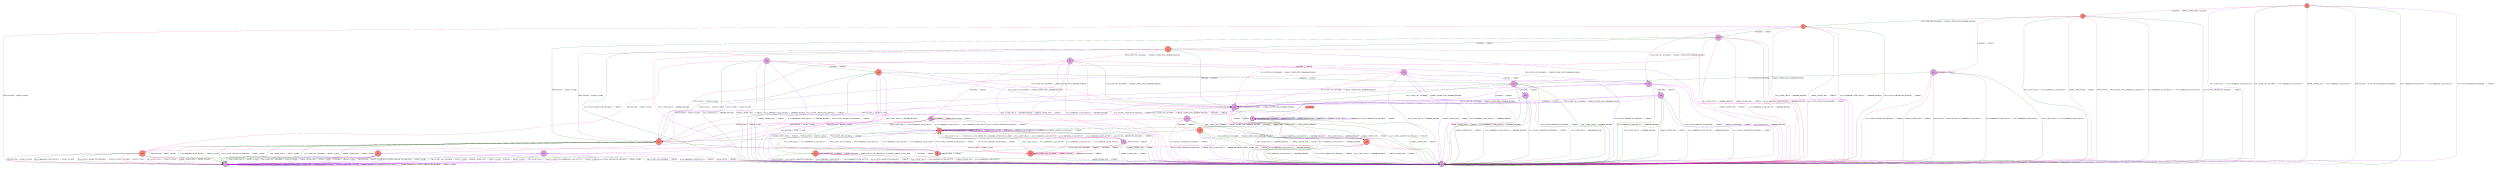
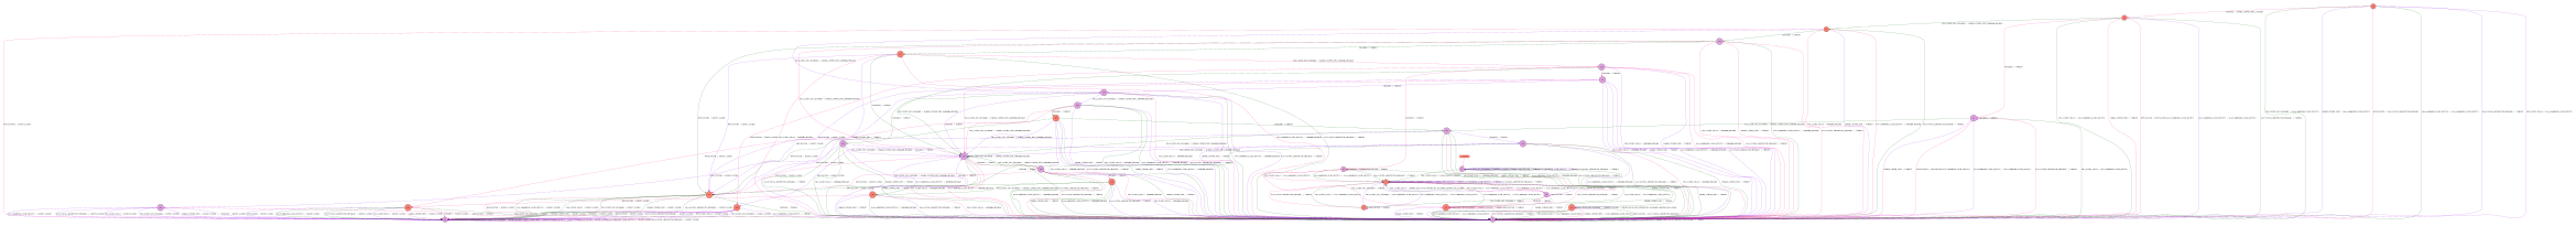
  digraph {
    fontname="Source Code Pro"
    node [fillcolor=plum fontname="Source Code Pro" shape=circle style=filled]
    edge [color=purple fontname="Source Code Pro"]
    n1 [label=s0]
    n2 [fillcolor=salmon label=s1]
    n3 [label=s2]
    n4 [label=s3]
    n5 [fillcolor=salmon label=s4]
    n6 [fillcolor=salmon label=s10]
    n7 [fillcolor=salmon label=s5]
    n8 [fillcolor=salmon label=s6]
    n9 [label=s9]
    n10 [fillcolor=salmon label=s11]
    n11 [fillcolor=salmon label=s7]
    n12 [label=s20]
    n13 [label=s8]
    n14 [label=s12]
    n15 [label=s14]
    n16 [label=s21]
    n17 [fillcolor=salmon label=s13]
    n18 [fillcolor=salmon label=s17]
    n19 [label=s26]
    n20 [label=s15]
    n21 [label=s29]
    n22 [label=s18]
    n23 [label=s27]
    n24 [label=s16]
    n25 [fillcolor=salmon label=s24]
    n26 [fillcolor=salmon label=s30]
    n27 [fillcolor=salmon label=s69]
    n28 [label=s25]
    n29 [label=s22]
    n30 [fillcolor=salmon label=s23]
    n31 [fillcolor=salmon label=s28]
    __start0 [fillcolor=salmon height=0 shape=none width=0]
    n1 -> n1 [color=deeppink label="PSK_CLIENT_KEY_EXCHANGE / TIMEOUT"]
    n1 -> n1 [label="FINISHED / TIMEOUT"]
    n1 -> n1 [label="APPLICATION / TIMEOUT"]
    n1 -> n1 [color=darkgreen label="Alert(WARNING,CLOSE_NOTIFY) / TIMEOUT"]
    n1 -> n1 [label="Alert(FATAL,UNEXPECTED_MESSAGE) / TIMEOUT"]
    n1 -> n2 [color=darkgreen label="PSK_CLIENT_HELLO / HELLO_VERIFY_REQUEST"]
    n1 -> n3 [color=darkgreen label="CHANGE_CIPHER_SPEC / TIMEOUT"]
    n2 -> n2 [color=darkgreen label="PSK_CLIENT_KEY_EXCHANGE / TIMEOUT"]
    n2 -> n2 [color=darkgreen label="FINISHED / TIMEOUT"]
    n2 -> n2 [label="APPLICATION / TIMEOUT"]
    n2 -> n2 [label="Alert(WARNING,CLOSE_NOTIFY) / TIMEOUT"]
    n2 -> n2 [label="Alert(FATAL,UNEXPECTED_MESSAGE) / TIMEOUT"]
    n2 -> n4 [label="PSK_CLIENT_HELLO / SERVER_HELLO,PSK_SERVER_KEY_EXCHANGE,SERVER_HELLO_DONE"]
    n3 -> n2 [color=darkgreen label="CHANGE_CIPHER_SPEC / TIMEOUT"]
    n3 -> n3 [label="PSK_CLIENT_HELLO / TIMEOUT"]
    n3 -> n3 [label="PSK_CLIENT_KEY_EXCHANGE / TIMEOUT"]
    n3 -> n3 [label="CHANGE_CIPHER_SPEC / TIMEOUT"]
    n3 -> n3 [color=darkgreen label="FINISHED / TIMEOUT"]
    n3 -> n3 [color=deeppink label="APPLICATION / TIMEOUT"]
    n3 -> n3 [color=darkgreen label="Alert(WARNING,CLOSE_NOTIFY) / TIMEOUT"]
    n3 -> n3 [color=darkgreen label="Alert(FATAL,UNEXPECTED_MESSAGE) / TIMEOUT"]
    n4 -> n2 [color=deeppink label="PSK_CLIENT_HELLO / Alert(WARNING,CLOSE_NOTIFY)"]
    n4 -> n2 [color=deeppink label="Alert(WARNING,CLOSE_NOTIFY) / Alert(WARNING,CLOSE_NOTIFY)"]
    n4 -> n2 [label="Alert(FATAL,UNEXPECTED_MESSAGE) / TIMEOUT"]
    n4 -> n3 [label="CHANGE_CIPHER_SPEC / TIMEOUT"]
    n4 -> n4 [color=deeppink label="APPLICATION / TIMEOUT"]
    n4 -> n5 [color=darkgreen label="PSK_CLIENT_KEY_EXCHANGE / TIMEOUT"]
    n4 -> n6 [color=deeppink label="FINISHED / TIMEOUT"]
    n5 -> n2 [color=darkgreen label="PSK_CLIENT_HELLO / Alert(WARNING,CLOSE_NOTIFY)"]
    n5 -> n2 [label="PSK_CLIENT_KEY_EXCHANGE / Alert(WARNING,CLOSE_NOTIFY)"]
    n5 -> n2 [label="Alert(WARNING,CLOSE_NOTIFY) / Alert(WARNING,CLOSE_NOTIFY)"]
    n5 -> n2 [color=deeppink label="Alert(FATAL,UNEXPECTED_MESSAGE) / TIMEOUT"]
    n5 -> n5 [label="APPLICATION / TIMEOUT"]
    n6 -> n2 [color=darkgreen label="PSK_CLIENT_HELLO / Alert(WARNING,CLOSE_NOTIFY)"]
    n6 -> n2 [color=darkgreen label="Alert(WARNING,CLOSE_NOTIFY) / Alert(WARNING,CLOSE_NOTIFY)"]
    n6 -> n2 [color=deeppink label="Alert(FATAL,UNEXPECTED_MESSAGE) / TIMEOUT"]
    n6 -> n3 [label="CHANGE_CIPHER_SPEC / TIMEOUT"]
    n6 -> n6 [label="PSK_CLIENT_KEY_EXCHANGE / TIMEOUT"]
    n6 -> n6 [color=deeppink label="FINISHED / TIMEOUT"]
    n6 -> n6 [color=deeppink label="APPLICATION / TIMEOUT"]
    n7 -> n3 [label="PSK_CLIENT_HELLO / Alert(WARNING,CLOSE_NOTIFY)"]
    n7 -> n3 [color=darkgreen label="PSK_CLIENT_KEY_EXCHANGE / Alert(WARNING,CLOSE_NOTIFY)"]
    n7 -> n3 [label="CHANGE_CIPHER_SPEC / Alert(WARNING,CLOSE_NOTIFY)"]
    n7 -> n3 [color=deeppink label="APPLICATION / Alert(FATAL,UNEXPECTED_MESSAGE)"]
    n7 -> n3 [color=darkgreen label="Alert(WARNING,CLOSE_NOTIFY) / Alert(WARNING,CLOSE_NOTIFY)"]
    n7 -> n3 [label="Alert(FATAL,UNEXPECTED_MESSAGE) / TIMEOUT"]
    n7 -> n8 [color=deeppink label="FINISHED / CHANGE_CIPHER_SPEC,FINISHED"]
    n8 -> n3 [color=darkgreen label="PSK_CLIENT_HELLO / Alert(WARNING,CLOSE_NOTIFY)"]
    n8 -> n3 [color=deeppink label="CHANGE_CIPHER_SPEC / TIMEOUT"]
    n8 -> n3 [color=deeppink label="APPLICATION / APPLICATION,Alert(WARNING,CLOSE_NOTIFY)"]
    n8 -> n3 [label="Alert(WARNING,CLOSE_NOTIFY) / Alert(WARNING,CLOSE_NOTIFY)"]
    n8 -> n3 [color=darkgreen label="Alert(FATAL,UNEXPECTED_MESSAGE) / TIMEOUT"]
    n8 -> n11 [color=darkgreen label="PSK_CLIENT_KEY_EXCHANGE / CHANGE_CIPHER_SPEC,UNKNOWN_MESSAGE"]
    n8 -> n12 [color=deeppink label="FINISHED / TIMEOUT"]
    n9 -> n2 [color=deeppink label="PSK_CLIENT_HELLO / Alert(WARNING,CLOSE_NOTIFY)"]
    n9 -> n2 [color=darkgreen label="Alert(WARNING,CLOSE_NOTIFY) / Alert(WARNING,CLOSE_NOTIFY)"]
    n9 -> n2 [color=darkgreen label="Alert(FATAL,UNEXPECTED_MESSAGE) / TIMEOUT"]
    n9 -> n6 [color=deeppink label="PSK_CLIENT_KEY_EXCHANGE / TIMEOUT"]
    n9 -> n9 [color=darkgreen label="FINISHED / TIMEOUT"]
    n9 -> n9 [color=deeppink label="APPLICATION / TIMEOUT"]
    n9 -> n10 [color=darkgreen label="CHANGE_CIPHER_SPEC / TIMEOUT"]
    n10 -> n3 [color=darkgreen label="PSK_CLIENT_HELLO / Alert(WARNING,CLOSE_NOTIFY)"]
    n10 -> n3 [color=deeppink label="CHANGE_CIPHER_SPEC / Alert(WARNING,CLOSE_NOTIFY)"]
    n10 -> n3 [color=darkgreen label="APPLICATION / Alert(FATAL,UNEXPECTED_MESSAGE)"]
    n10 -> n3 [color=darkgreen label="Alert(WARNING,CLOSE_NOTIFY) / Alert(WARNING,CLOSE_NOTIFY)"]
    n10 -> n3 [color=deeppink label="Alert(FATAL,UNEXPECTED_MESSAGE) / TIMEOUT"]
    n10 -> n10 [color=deeppink label="PSK_CLIENT_KEY_EXCHANGE / TIMEOUT"]
    n10 -> n10 [label="FINISHED / SERVER_HELLO,PSK_SERVER_KEY_EXCHANGE,SERVER_HELLO_DONE"]
    n11 -> n3 [color=deeppink label="PSK_CLIENT_HELLO / UNKNOWN_MESSAGE"]
    n11 -> n3 [label="CHANGE_CIPHER_SPEC / TIMEOUT"]
    n11 -> n3 [color=deeppink label="Alert(WARNING,CLOSE_NOTIFY) / UNKNOWN_MESSAGE"]
    n11 -> n3 [color=darkgreen label="Alert(FATAL,UNEXPECTED_MESSAGE) / TIMEOUT"]
    n11 -> n13 [color=deeppink label="APPLICATION / SOCKET_CLOSED"]
    n11 -> n14 [color=darkgreen label="FINISHED / TIMEOUT"]
    n11 -> n15 [label="PSK_CLIENT_KEY_EXCHANGE / CHANGE_CIPHER_SPEC,UNKNOWN_MESSAGE"]
    n12 -> n3 [color=darkgreen label="PSK_CLIENT_HELLO / Alert(WARNING,CLOSE_NOTIFY)"]
    n12 -> n3 [label="CHANGE_CIPHER_SPEC / TIMEOUT"]
    n12 -> n3 [color=deeppink label="APPLICATION / APPLICATION,Alert(WARNING,CLOSE_NOTIFY)"]
    n12 -> n3 [label="Alert(WARNING,CLOSE_NOTIFY) / Alert(WARNING,CLOSE_NOTIFY)"]
    n12 -> n3 [color=deeppink label="Alert(FATAL,UNEXPECTED_MESSAGE) / TIMEOUT"]
    n12 -> n12 [label="FINISHED / TIMEOUT"]
    n12 -> n16 [color=darkgreen label="PSK_CLIENT_KEY_EXCHANGE / CHANGE_CIPHER_SPEC,UNKNOWN_MESSAGE"]
    n13 -> n13 [color=darkgreen label="PSK_CLIENT_HELLO / SOCKET_CLOSED"]
    n13 -> n13 [color=darkgreen label="PSK_CLIENT_KEY_EXCHANGE / SOCKET_CLOSED"]
    n13 -> n13 [color=darkgreen label="CHANGE_CIPHER_SPEC / SOCKET_CLOSED"]
    n13 -> n13 [color=darkgreen label="FINISHED / SOCKET_CLOSED"]
    n13 -> n13 [label="APPLICATION / SOCKET_CLOSED"]
    n13 -> n13 [label="Alert(WARNING,CLOSE_NOTIFY) / SOCKET_CLOSED"]
    n13 -> n13 [color=deeppink label="Alert(FATAL,UNEXPECTED_MESSAGE) / SOCKET_CLOSED"]
    n14 -> n3 [color=deeppink label="PSK_CLIENT_HELLO / UNKNOWN_MESSAGE"]
    n14 -> n3 [color=deeppink label="CHANGE_CIPHER_SPEC / TIMEOUT"]
    n14 -> n3 [color=darkgreen label="Alert(WARNING,CLOSE_NOTIFY) / UNKNOWN_MESSAGE"]
    n14 -> n3 [color=deeppink label="Alert(FATAL,UNEXPECTED_MESSAGE) / TIMEOUT"]
    n14 -> n17 [color=darkgreen label="APPLICATION / SOCKET_CLOSED"]
    n14 -> n18 [color=darkgreen label="FINISHED / TIMEOUT"]
    n14 -> n19 [color=deeppink label="PSK_CLIENT_KEY_EXCHANGE / CHANGE_CIPHER_SPEC,UNKNOWN_MESSAGE"]
    n15 -> n3 [color=deeppink label="PSK_CLIENT_HELLO / UNKNOWN_MESSAGE"]
    n15 -> n3 [label="CHANGE_CIPHER_SPEC / TIMEOUT"]
    n15 -> n3 [color=darkgreen label="Alert(WARNING,CLOSE_NOTIFY) / UNKNOWN_MESSAGE"]
    n15 -> n3 [label="Alert(FATAL,UNEXPECTED_MESSAGE) / TIMEOUT"]
    n15 -> n17 [label="APPLICATION / SOCKET_CLOSED"]
    n15 -> n19 [label="FINISHED / TIMEOUT"]
    n15 -> n20 [color=darkgreen label="FINISHED / TIMEOUT"]
-   n21 -> n15 [label="PSK_CLIENT_KEY_EXCHANGE / CHANGE_CIPHER_SPEC,UNKNOWN_MESSAGE"]
+   n15 -> n21 [label="PSK_CLIENT_KEY_EXCHANGE / CHANGE_CIPHER_SPEC,UNKNOWN_MESSAGE"]
    n16 -> n3 [color=darkgreen label="PSK_CLIENT_HELLO / UNKNOWN_MESSAGE"]
    n16 -> n3 [color=deeppink label="CHANGE_CIPHER_SPEC / TIMEOUT"]
    n16 -> n3 [color=darkgreen label="Alert(WARNING,CLOSE_NOTIFY) / UNKNOWN_MESSAGE"]
    n16 -> n3 [color=darkgreen label="Alert(FATAL,UNEXPECTED_MESSAGE) / TIMEOUT"]
    n16 -> n17 [label="APPLICATION / SOCKET_CLOSED"]
    n16 -> n19 [color=darkgreen label="PSK_CLIENT_KEY_EXCHANGE / CHANGE_CIPHER_SPEC,UNKNOWN_MESSAGE"]
    n16 -> n29 [label="FINISHED / TIMEOUT"]
    n17 -> n3 [color=darkgreen label="FINISHED / TIMEOUT"]
    n17 -> n13 [color=darkgreen label="PSK_CLIENT_HELLO / SOCKET_CLOSED"]
    n17 -> n13 [color=darkgreen label="PSK_CLIENT_KEY_EXCHANGE / SOCKET_CLOSED"]
    n17 -> n13 [color=darkgreen label="CHANGE_CIPHER_SPEC / SOCKET_CLOSED"]
    n17 -> n13 [color=deeppink label="APPLICATION / SOCKET_CLOSED"]
    n17 -> n13 [color=darkgreen label="Alert(WARNING,CLOSE_NOTIFY) / SOCKET_CLOSED"]
    n17 -> n13 [color=darkgreen label="Alert(FATAL,UNEXPECTED_MESSAGE) / SOCKET_CLOSED"]
    n18 -> n3 [color=deeppink label="PSK_CLIENT_HELLO / UNKNOWN_MESSAGE"]
    n18 -> n3 [label="CHANGE_CIPHER_SPEC / TIMEOUT"]
    n18 -> n3 [color=deeppink label="Alert(WARNING,CLOSE_NOTIFY) / UNKNOWN_MESSAGE"]
    n18 -> n3 [color=darkgreen label="Alert(FATAL,UNEXPECTED_MESSAGE) / TIMEOUT"]
    n18 -> n17 [label="APPLICATION / SOCKET_CLOSED"]
    n18 -> n19 [color=darkgreen label="FINISHED / TIMEOUT"]
    n18 -> n22 [color=deeppink label="PSK_CLIENT_KEY_EXCHANGE / CHANGE_CIPHER_SPEC,UNKNOWN_MESSAGE"]
    n19 -> n3 [color=deeppink label="PSK_CLIENT_HELLO / UNKNOWN_MESSAGE"]
    n19 -> n3 [color=darkgreen label="CHANGE_CIPHER_SPEC / TIMEOUT"]
    n19 -> n3 [color=deeppink label="Alert(WARNING,CLOSE_NOTIFY) / UNKNOWN_MESSAGE"]
    n19 -> n3 [color=darkgreen label="Alert(FATAL,UNEXPECTED_MESSAGE) / TIMEOUT"]
    n19 -> n17 [color=deeppink label="APPLICATION / SOCKET_CLOSED"]
    n19 -> n19 [color=darkgreen label="PSK_CLIENT_KEY_EXCHANGE / CHANGE_CIPHER_SPEC,UNKNOWN_MESSAGE"]
    n19 -> n23 [color=deeppink label="FINISHED / TIMEOUT"]
    n20 -> n3 [color=darkgreen label="PSK_CLIENT_HELLO / UNKNOWN_MESSAGE"]
    n20 -> n3 [color=darkgreen label="CHANGE_CIPHER_SPEC / TIMEOUT"]
    n20 -> n3 [label="Alert(WARNING,CLOSE_NOTIFY) / UNKNOWN_MESSAGE"]
    n20 -> n3 [color=darkgreen label="Alert(FATAL,UNEXPECTED_MESSAGE) / TIMEOUT"]
    n20 -> n19 [label="PSK_CLIENT_KEY_EXCHANGE / CHANGE_CIPHER_SPEC,UNKNOWN_MESSAGE"]
    n20 -> n19 [label="FINISHED / TIMEOUT"]
    n20 -> n24 [label="APPLICATION / SOCKET_CLOSED"]
    n21 -> n3 [color=darkgreen label="PSK_CLIENT_HELLO / UNKNOWN_MESSAGE"]
    n21 -> n3 [label="CHANGE_CIPHER_SPEC / TIMEOUT"]
    n21 -> n3 [color=darkgreen label="Alert(WARNING,CLOSE_NOTIFY) / UNKNOWN_MESSAGE"]
    n21 -> n3 [label="Alert(FATAL,UNEXPECTED_MESSAGE) / TIMEOUT"]
    n21 -> n19 [color=deeppink label="PSK_CLIENT_KEY_EXCHANGE / CHANGE_CIPHER_SPEC,UNKNOWN_MESSAGE"]
    n21 -> n25 [color=deeppink label="APPLICATION / SOCKET_CLOSED"]
    n21 -> n26 [color=darkgreen label="FINISHED / TIMEOUT"]
    n22 -> n3 [label="PSK_CLIENT_HELLO / UNKNOWN_MESSAGE"]
    n22 -> n3 [label="CHANGE_CIPHER_SPEC / TIMEOUT"]
    n22 -> n3 [color=deeppink label="Alert(WARNING,CLOSE_NOTIFY) / UNKNOWN_MESSAGE"]
    n22 -> n3 [color=deeppink label="Alert(FATAL,UNEXPECTED_MESSAGE) / TIMEOUT"]
    n22 -> n9 [color=deeppink label="FINISHED / TIMEOUT"]
    n22 -> n19 [color=darkgreen label="PSK_CLIENT_KEY_EXCHANGE / CHANGE_CIPHER_SPEC,UNKNOWN_MESSAGE"]
-   n22 -> n17 [color=deeppink label="APPLICATION / SOCKET_CLOSED"]
+   n22 -> n27 [color=deeppink label="APPLICATION / SOCKET_CLOSED"]
    n22 -> n28 [color=deeppink label="FINISHED / TIMEOUT"]
    n23 -> n3 [color=deeppink label="PSK_CLIENT_HELLO / UNKNOWN_MESSAGE"]
    n23 -> n3 [color=darkgreen label="CHANGE_CIPHER_SPEC / TIMEOUT"]
    n23 -> n3 [color=darkgreen label="Alert(WARNING,CLOSE_NOTIFY) / UNKNOWN_MESSAGE"]
    n23 -> n3 [color=deeppink label="Alert(FATAL,UNEXPECTED_MESSAGE) / TIMEOUT"]
    n23 -> n17 [color=deeppink label="APPLICATION / SOCKET_CLOSED"]
    n23 -> n19 [color=darkgreen label="PSK_CLIENT_KEY_EXCHANGE / CHANGE_CIPHER_SPEC,UNKNOWN_MESSAGE"]
    n23 -> n31 [color=deeppink label="FINISHED / TIMEOUT"]
    n24 -> n3 [color=deeppink label="APPLICATION / TIMEOUT"]
    n24 -> n13 [label="PSK_CLIENT_HELLO / SOCKET_CLOSED"]
    n24 -> n13 [label="PSK_CLIENT_KEY_EXCHANGE / SOCKET_CLOSED"]
    n24 -> n13 [label="CHANGE_CIPHER_SPEC / SOCKET_CLOSED"]
    n24 -> n13 [label="FINISHED / SOCKET_CLOSED"]
    n24 -> n13 [label="Alert(WARNING,CLOSE_NOTIFY) / SOCKET_CLOSED"]
    n24 -> n13 [label="Alert(FATAL,UNEXPECTED_MESSAGE) / SOCKET_CLOSED"]
    n25 -> n3 [color=darkgreen label="PSK_CLIENT_KEY_EXCHANGE / TIMEOUT"]
    n25 -> n13 [label="PSK_CLIENT_HELLO / SOCKET_CLOSED"]
    n25 -> n13 [color=deeppink label="CHANGE_CIPHER_SPEC / SOCKET_CLOSED"]
    n25 -> n13 [color=deeppink label="FINISHED / SOCKET_CLOSED"]
    n25 -> n13 [label="APPLICATION / SOCKET_CLOSED"]
    n25 -> n13 [color=darkgreen label="Alert(WARNING,CLOSE_NOTIFY) / SOCKET_CLOSED"]
    n25 -> n13 [color=darkgreen label="Alert(FATAL,UNEXPECTED_MESSAGE) / SOCKET_CLOSED"]
    n26 -> n3 [label="PSK_CLIENT_HELLO / UNKNOWN_MESSAGE"]
    n26 -> n3 [color=darkgreen label="CHANGE_CIPHER_SPEC / TIMEOUT"]
    n26 -> n3 [label="Alert(WARNING,CLOSE_NOTIFY) / UNKNOWN_MESSAGE"]
    n26 -> n3 [label="Alert(FATAL,UNEXPECTED_MESSAGE) / TIMEOUT"]
    n26 -> n16 [color=darkgreen label="FINISHED / TIMEOUT"]
    n26 -> n17 [color=darkgreen label="APPLICATION / SOCKET_CLOSED"]
    n26 -> n19 [label="PSK_CLIENT_KEY_EXCHANGE / CHANGE_CIPHER_SPEC,UNKNOWN_MESSAGE"]
    n27 -> n3 [label="Alert(WARNING,CLOSE_NOTIFY) / TIMEOUT"]
    n27 -> n13 [label="PSK_CLIENT_HELLO / SOCKET_CLOSED"]
    n27 -> n13 [label="PSK_CLIENT_KEY_EXCHANGE / SOCKET_CLOSED"]
    n27 -> n13 [label="CHANGE_CIPHER_SPEC / SOCKET_CLOSED"]
    n27 -> n13 [color=deeppink label="FINISHED / SOCKET_CLOSED"]
    n27 -> n13 [label="APPLICATION / SOCKET_CLOSED"]
    n27 -> n13 [label="Alert(FATAL,UNEXPECTED_MESSAGE) / SOCKET_CLOSED"]
    n28 -> n3 [label="PSK_CLIENT_HELLO / UNKNOWN_MESSAGE"]
    n28 -> n3 [label="CHANGE_CIPHER_SPEC / TIMEOUT"]
    n28 -> n3 [label="Alert(WARNING,CLOSE_NOTIFY) / UNKNOWN_MESSAGE"]
    n28 -> n3 [label="Alert(FATAL,UNEXPECTED_MESSAGE) / TIMEOUT"]
    n28 -> n15 [label="FINISHED / TIMEOUT"]
    n28 -> n17 [label="APPLICATION / SOCKET_CLOSED"]
    n28 -> n19 [color=deeppink label="PSK_CLIENT_KEY_EXCHANGE / CHANGE_CIPHER_SPEC,UNKNOWN_MESSAGE"]
    n29 -> n3 [color=deeppink label="PSK_CLIENT_HELLO / UNKNOWN_MESSAGE"]
    n29 -> n3 [color=darkgreen label="CHANGE_CIPHER_SPEC / TIMEOUT"]
    n29 -> n3 [label="Alert(WARNING,CLOSE_NOTIFY) / UNKNOWN_MESSAGE"]
    n29 -> n3 [color=darkgreen label="Alert(FATAL,UNEXPECTED_MESSAGE) / TIMEOUT"]
    n29 -> n19 [label="PSK_CLIENT_KEY_EXCHANGE / CHANGE_CIPHER_SPEC,UNKNOWN_MESSAGE"]
    n29 -> n27 [label="APPLICATION / SOCKET_CLOSED"]
    n29 -> n30 [color=darkgreen label="FINISHED / TIMEOUT"]
    n30 -> n3 [color=deeppink label="PSK_CLIENT_HELLO / UNKNOWN_MESSAGE"]
    n30 -> n3 [label="CHANGE_CIPHER_SPEC / TIMEOUT"]
    n30 -> n3 [color=darkgreen label="Alert(WARNING,CLOSE_NOTIFY) / UNKNOWN_MESSAGE"]
    n30 -> n3 [label="Alert(FATAL,UNEXPECTED_MESSAGE) / TIMEOUT"]
    n30 -> n19 [label="PSK_CLIENT_KEY_EXCHANGE / CHANGE_CIPHER_SPEC,UNKNOWN_MESSAGE"]
    n30 -> n19 [label="FINISHED / TIMEOUT"]
    n30 -> n25 [color=deeppink label="APPLICATION / SOCKET_CLOSED"]
    n31 -> n3 [label="PSK_CLIENT_HELLO / UNKNOWN_MESSAGE"]
    n31 -> n3 [color=darkgreen label="CHANGE_CIPHER_SPEC / TIMEOUT"]
    n31 -> n3 [color=darkgreen label="Alert(WARNING,CLOSE_NOTIFY) / UNKNOWN_MESSAGE"]
    n31 -> n3 [label="Alert(FATAL,UNEXPECTED_MESSAGE) / TIMEOUT"]
    n31 -> n17 [color=darkgreen label="APPLICATION / SOCKET_CLOSED"]
    n31 -> n30 [color=darkgreen label="PSK_CLIENT_KEY_EXCHANGE / CHANGE_CIPHER_SPEC,UNKNOWN_MESSAGE"]
    __start0 -> n1 [color=deeppink]
  }
